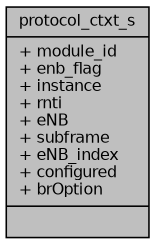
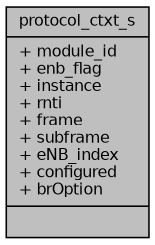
  digraph {
-   n1 [color=black fillcolor=grey75 fontcolor=black fontname=Helvetica fontsize=10 height=0.2 label="{protocol_ctxt_s\n|+ module_id\l+ enb_flag\l+ instance\l+ rnti\l+ eNB\l+ subframe\l+ eNB_index\l+ configured\l+ brOption\l|}" shape=record style=filled width=0.4]
+   n1 [color=black fillcolor=grey75 fontcolor=black fontname=Helvetica fontsize=10 height=0.2 label="{protocol_ctxt_s\n|+ module_id\l+ enb_flag\l+ instance\l+ rnti\l+ frame\l+ subframe\l+ eNB_index\l+ configured\l+ brOption\l|}" shape=record style=filled width=0.4]
  }
